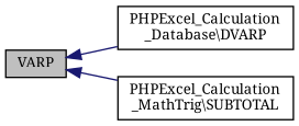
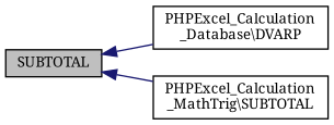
  digraph {
    rankdir=LR
    fontname="Noto Serif"
    node [color=black fillcolor=white fontname="Noto Serif" fontsize=10 shape=record style=filled]
    edge [color=midnightblue dir=back fontname="Noto Serif" fontsize=10 labelfontname=Helvetica labelfontsize=10 style=solid]
-   n1 [fillcolor=grey75 fontcolor=black height=0.2 label=VARP width=0.4]
+   n1 [fillcolor=grey75 fontcolor=black height=0.2 label=SUBTOTAL width=0.4]
    n2 [height=0.2 label="PHPExcel_Calculation\l_Database\\DVARP" width=0.4]
    n3 [height=0.2 label="PHPExcel_Calculation\l_MathTrig\\SUBTOTAL" width=0.4]
    n1 -> n2
    n1 -> n3
  }
